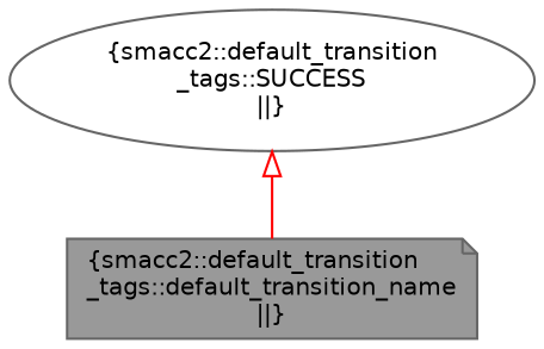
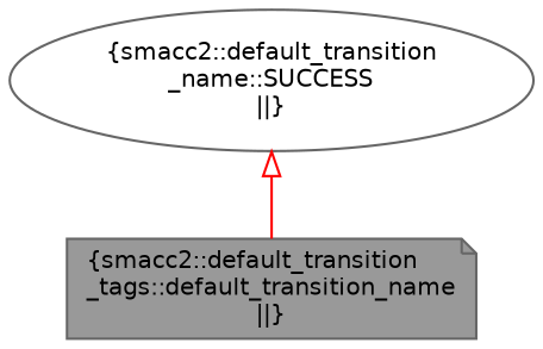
  digraph {
    node [color=gray40 fontname=Helvetica fontsize=10 style=filled]
    n1 [fillcolor=grey60 fontcolor=black height=0.2 label="{smacc2::default_transition\l_tags::default_transition_name\n||}" shape=note width=0.4]
-   n2 [fillcolor=white height=0.2 label="{smacc2::default_transition\l_tags::SUCCESS\n||}" shape=ellipse width=0.4]
+   n2 [fillcolor=white height=0.2 label="{smacc2::default_transition\l_name::SUCCESS\n||}" shape=ellipse width=0.4]
    n2 -> n1 [arrowtail=onormal color=red dir=back fontname=Helvetica fontsize=10 labelfontname=Helvetica labelfontsize=10 style=solid]
  }
